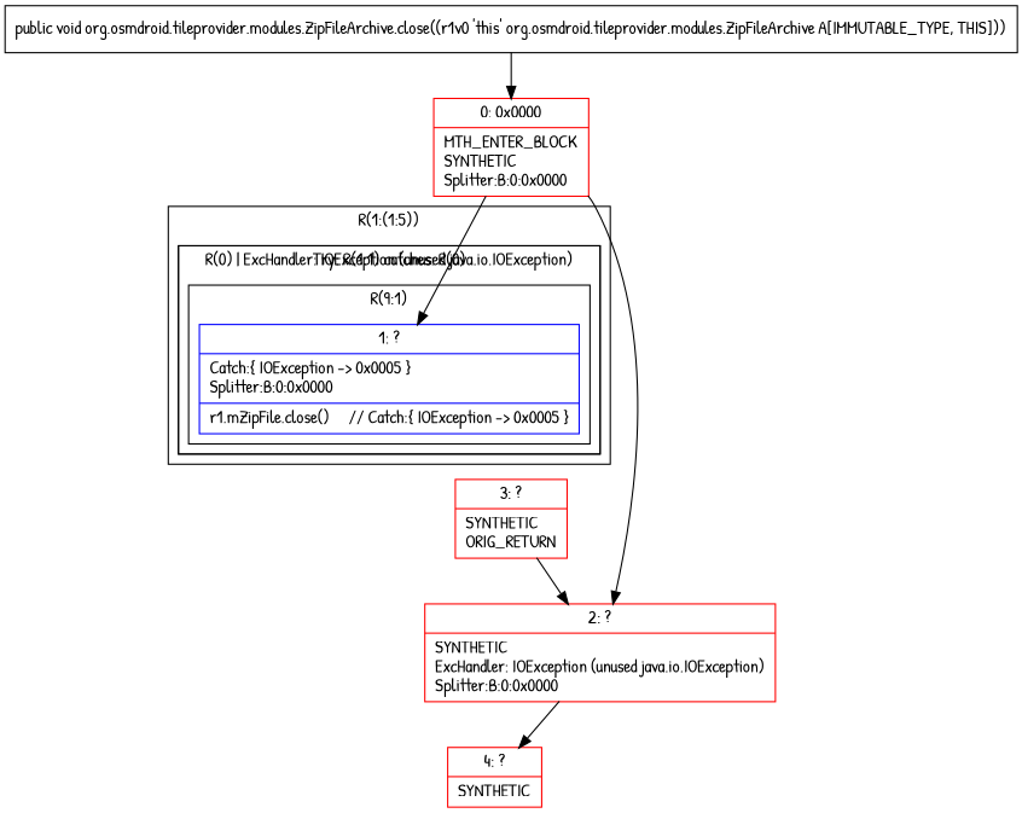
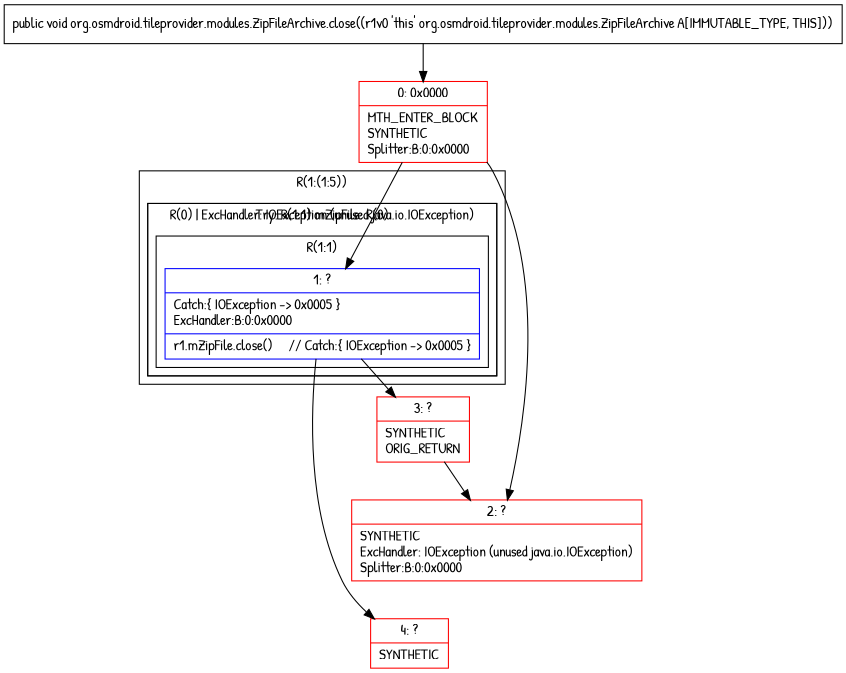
  digraph {
    fontname="Patrick Hand"
    node [color=red fontname="Patrick Hand" shape=record]
    edge [fontname="Patrick Hand"]
-   n1 [color=blue label="{1\:\ ?|Catch:\{ IOException \-\> 0x0005 \}\lSplitter:B:0:0x0000\l|r1.mZipFile.close()     \/\/ Catch:\{ IOException \-\> 0x0005 \}\l}"]
+   n1 [color=blue label="{1\:\ ?|Catch:\{ IOException \-\> 0x0005 \}\lExcHandler:B:0:0x0000\l|r1.mZipFile.close()     \/\/ Catch:\{ IOException \-\> 0x0005 \}\l}"]
    n2 [label="{3\:\ ?|SYNTHETIC\lORIG_RETURN\l}"]
    n3 [label="{2\:\ ?|SYNTHETIC\lExcHandler: IOException (unused java.io.IOException)\lSplitter:B:0:0x0000\l}"]
    n4 [label="{4\:\ ?|SYNTHETIC\l}"]
    n5 [label="{0\:\ 0x0000|MTH_ENTER_BLOCK\lSYNTHETIC\lSplitter:B:0:0x0000\l}"]
    n6 [label="{public void org.osmdroid.tileprovider.modules.ZipFileArchive.close((r1v0 'this' org.osmdroid.tileprovider.modules.ZipFileArchive A[IMMUTABLE_TYPE, THIS])) }" color=""]
    subgraph cluster_1 {
      label="R(1:(1:5))"
      subgraph cluster_2 {
-       label="Try: R(1:1) catches: R(0)"
+       label="Try: R(1:1) mZipFile: R(0)"
        subgraph cluster_3 {
-         label="R(9:1)"
+         label="R(1:1)"
          n1
        }
        subgraph cluster_4 {
          label="R(0) | ExcHandler: IOException (unused java.io.IOException)\l"
        }
      }
    }
    subgraph cluster_5 {
      label="R(0) | ExcHandler: IOException (unused java.io.IOException)\l"
    }
+   n1 -> n2
    n2 -> n3
-   n3 -> n4
+   n1 -> n4
    n5 -> n1
    n5 -> n3
    n6 -> n5
  }
